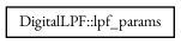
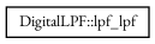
  digraph {
    rankdir=LR
    fontname="EB Garamond"
-   n1 [color=black fillcolor=white fontname="EB Garamond" fontsize=10 height=0.2 label="DigitalLPF::lpf_params" shape=record style=filled width=0.4]
+   n1 [color=black fillcolor=white fontname="EB Garamond" fontsize=10 height=0.2 label="DigitalLPF::lpf_lpf" shape=record style=filled width=0.4]
  }
